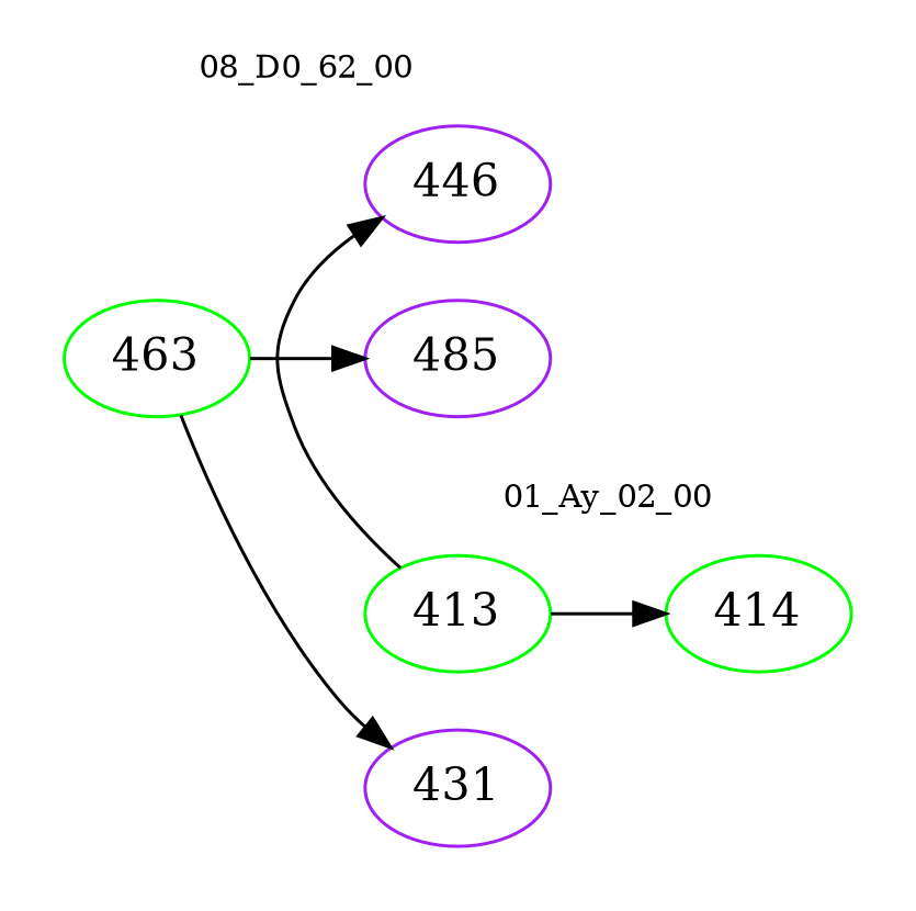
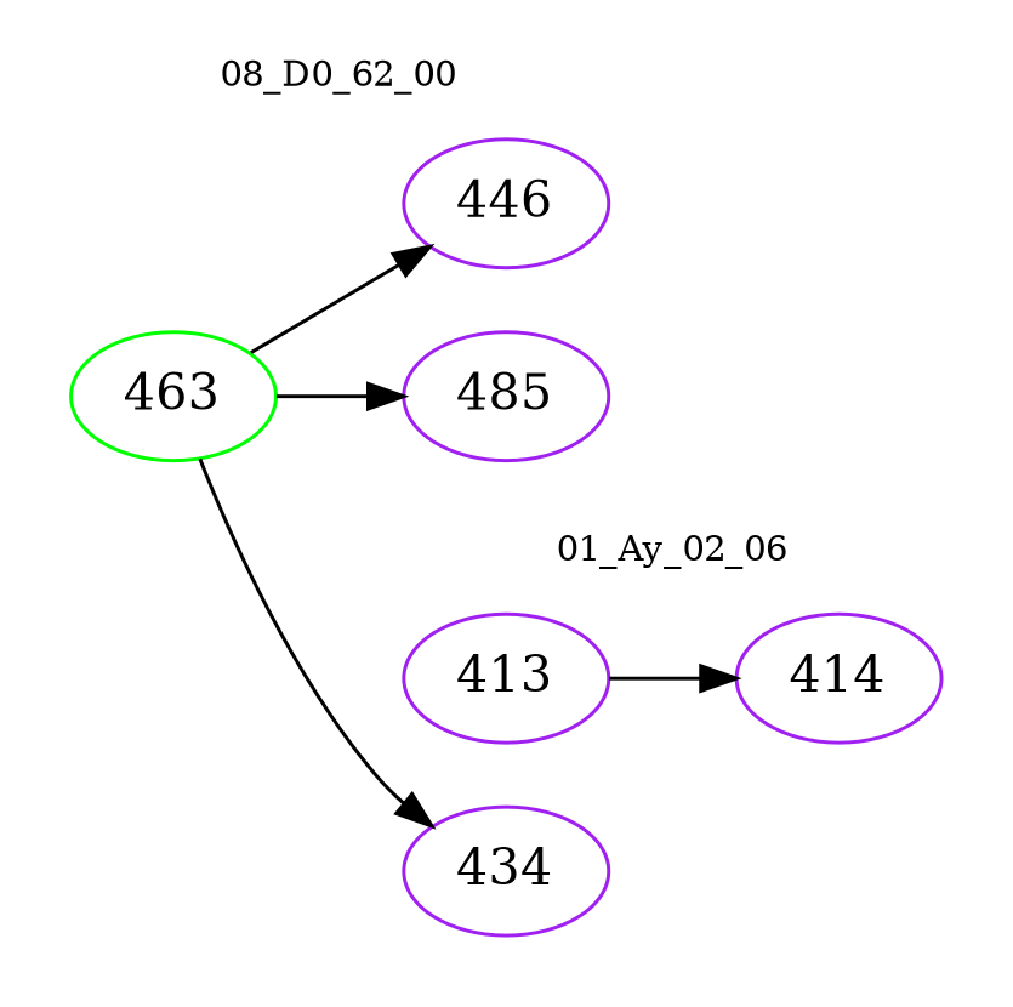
  digraph {
    rankdir=LR
    node [color=purple]
    edge [color=black]
-   n1 [color=green label=413]
-   n2 [color=green label=414]
-   n3 [label=431]
+   n1 [label=413]
+   n2 [label=414]
+   n3 [label=434]
    n4 [color=green label=463]
    n5 [label=485]
    n6 [label=446]
    subgraph cluster_1 {
      color=white
      fontsize=10
-     label="01_Ay_02_00"
+     label="01_Ay_02_06"
      n1
      n2
      n3
    }
    subgraph cluster_2 {
      color=white
      fontsize=10
      label="08_D0_62_00"
      n4
      n5
      n6
    }
    n1 -> n2
    n4 -> n3
    n4 -> n5
-   n1 -> n6
+   n4 -> n6
  }
